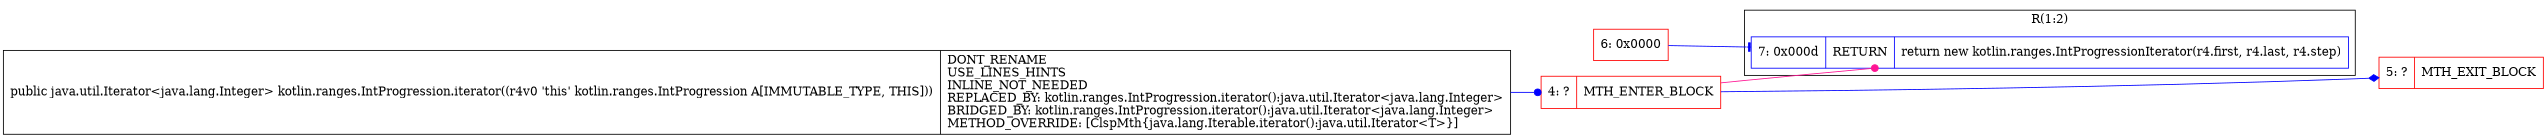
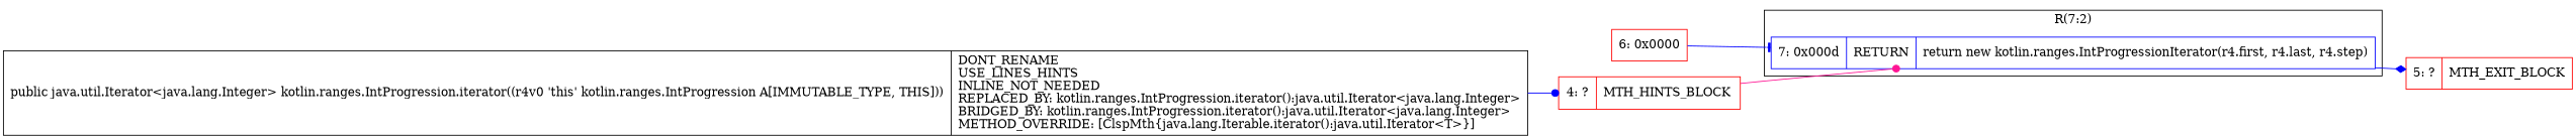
  digraph {
    fontname="DejaVu Serif"
    rankdir=LR
    node [color=red fontname="DejaVu Serif" shape=record]
    edge [arrowhead=dot color=blue fontname="DejaVu Serif"]
    n1 [color=blue label="{7\:\ 0x000d|RETURN\l|return new kotlin.ranges.IntProgressionIterator(r4.first, r4.last, r4.step)\l}"]
    n2 [label="{5\:\ ?|MTH_EXIT_BLOCK\l}"]
-   n3 [label="{4\:\ ?|MTH_ENTER_BLOCK\l}"]
+   n3 [label="{4\:\ ?|MTH_HINTS_BLOCK\l}"]
    n4 [label="{6\:\ 0x0000}"]
    n5 [label="{public java.util.Iterator\<java.lang.Integer\> kotlin.ranges.IntProgression.iterator((r4v0 'this' kotlin.ranges.IntProgression A[IMMUTABLE_TYPE, THIS]))  | DONT_RENAME\lUSE_LINES_HINTS\lINLINE_NOT_NEEDED\lREPLACED_BY: kotlin.ranges.IntProgression.iterator():java.util.Iterator\<java.lang.Integer\>\lBRIDGED_BY: kotlin.ranges.IntProgression.iterator():java.util.Iterator\<java.lang.Integer\>\lMETHOD_OVERRIDE: [ClspMth\{java.lang.Iterable.iterator():java.util.Iterator\<T\>\}]\l}" color=""]
    subgraph cluster_1 {
-     label="R(1:2)"
+     label="R(7:2)"
      n1
    }
-   n3 -> n2 [arrowhead=diamond]
+   n1 -> n2 [arrowhead=diamond]
    n3 -> n1 [color=deeppink]
    n4 -> n1 [arrowhead=tee]
    n5 -> n3
  }
